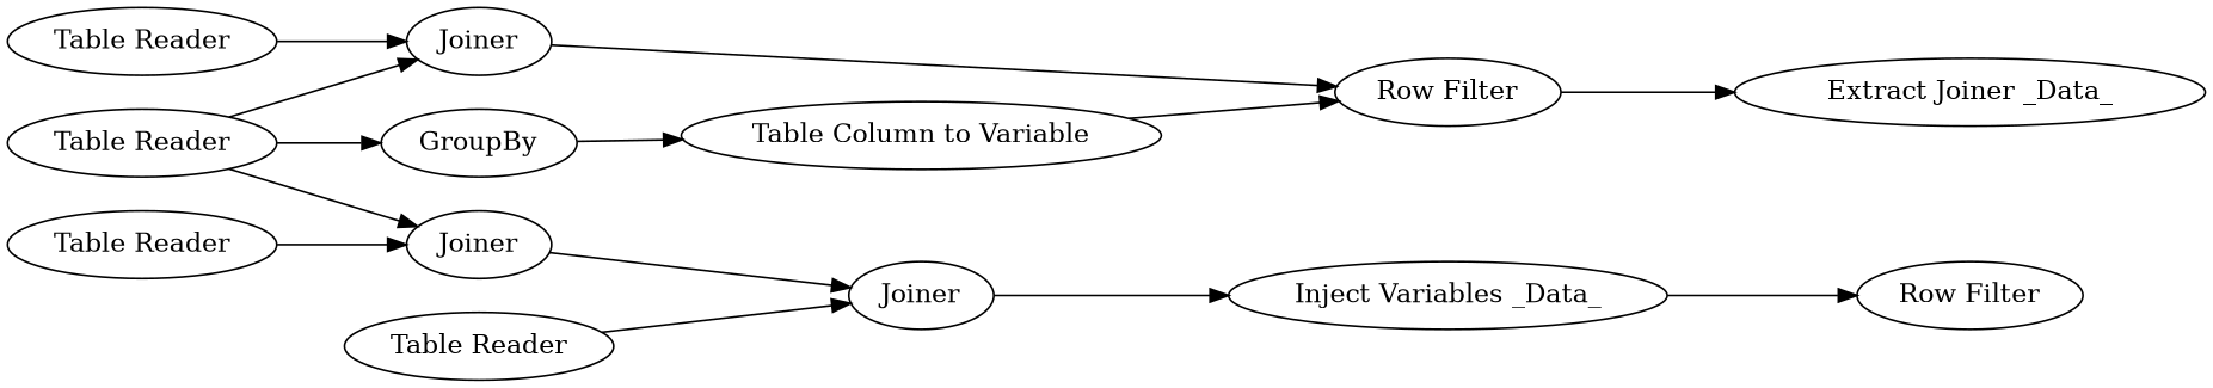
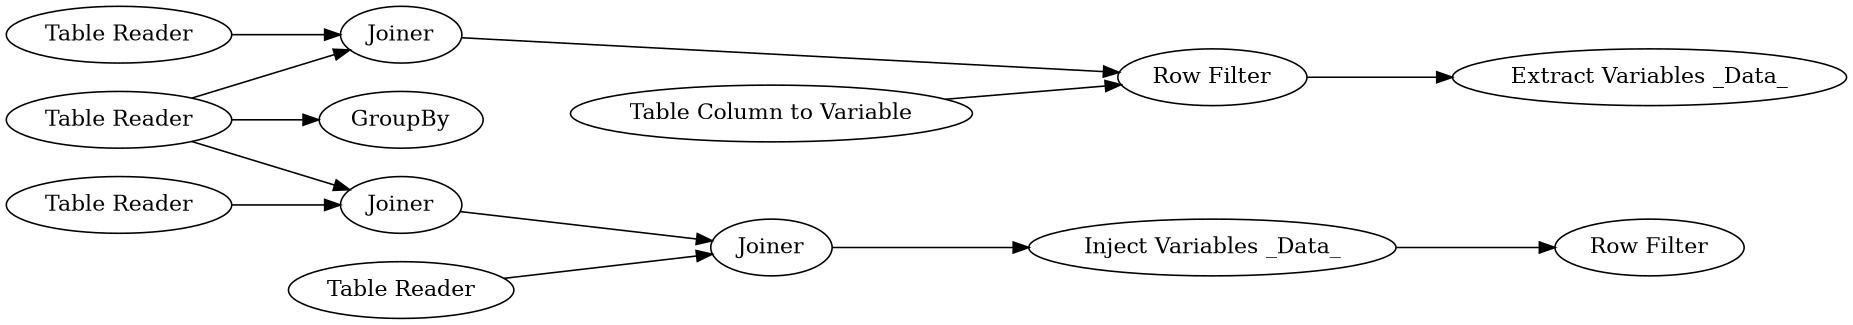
  digraph {
    rankdir=LR
    n1 [label=GroupBy]
    n2 [label="Table Column to Variable"]
    n3 [label="Row Filter"]
    n4 [label=Joiner]
    n5 [label="Inject Variables _Data_"]
    n6 [label="Row Filter"]
    n7 [label="Table Reader"]
    n8 [label=Joiner]
    n9 [label=Joiner]
    n10 [label="Table Reader"]
-   n11 [label="Extract Joiner _Data_"]
+   n11 [label="Extract Variables _Data_"]
    n12 [label="Table Reader"]
    n13 [label="Table Reader"]
-   n1 -> n2
    n2 -> n3
    n3 -> n11
    n4 -> n5
    n5 -> n6
    n7 -> n1
    n7 -> n8
    n7 -> n9
    n8 -> n3
    n9 -> n4
    n10 -> n4
    n12 -> n9
    n13 -> n8
  }
